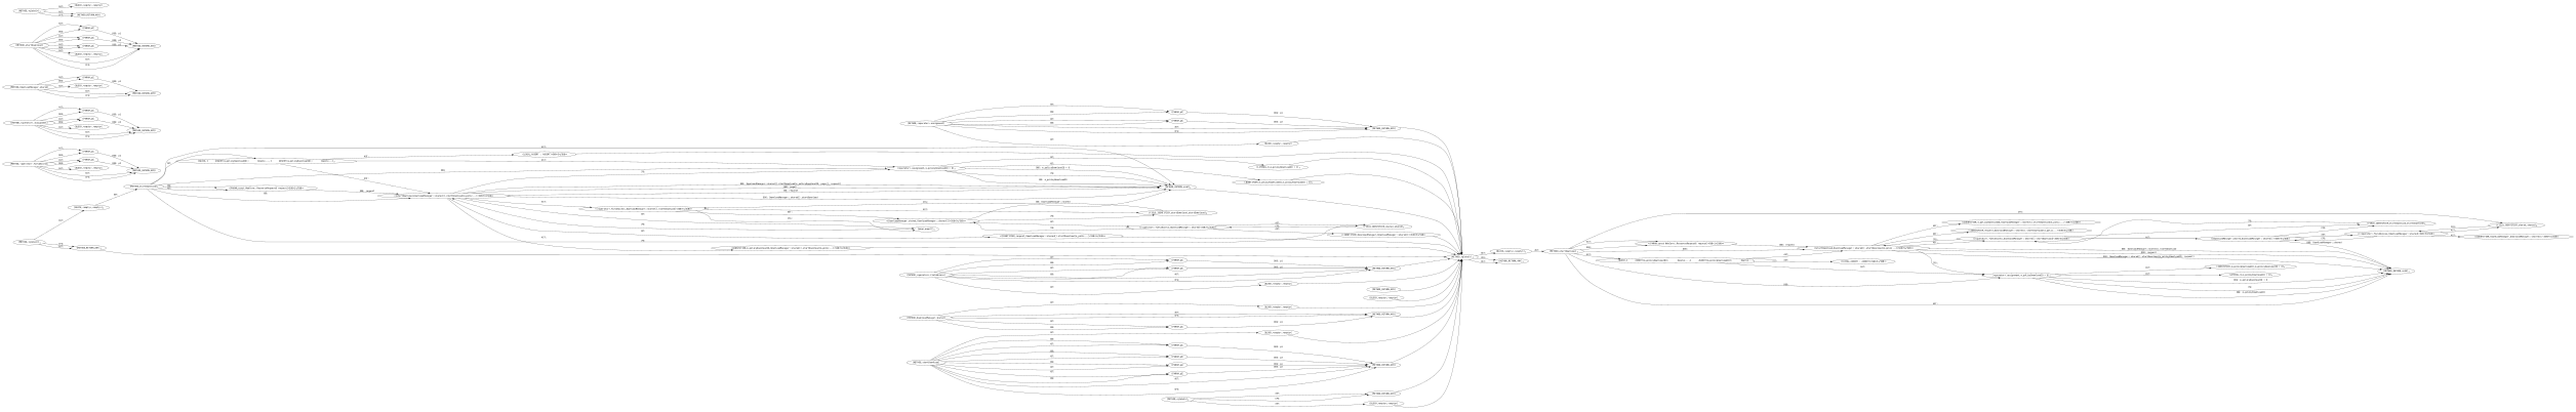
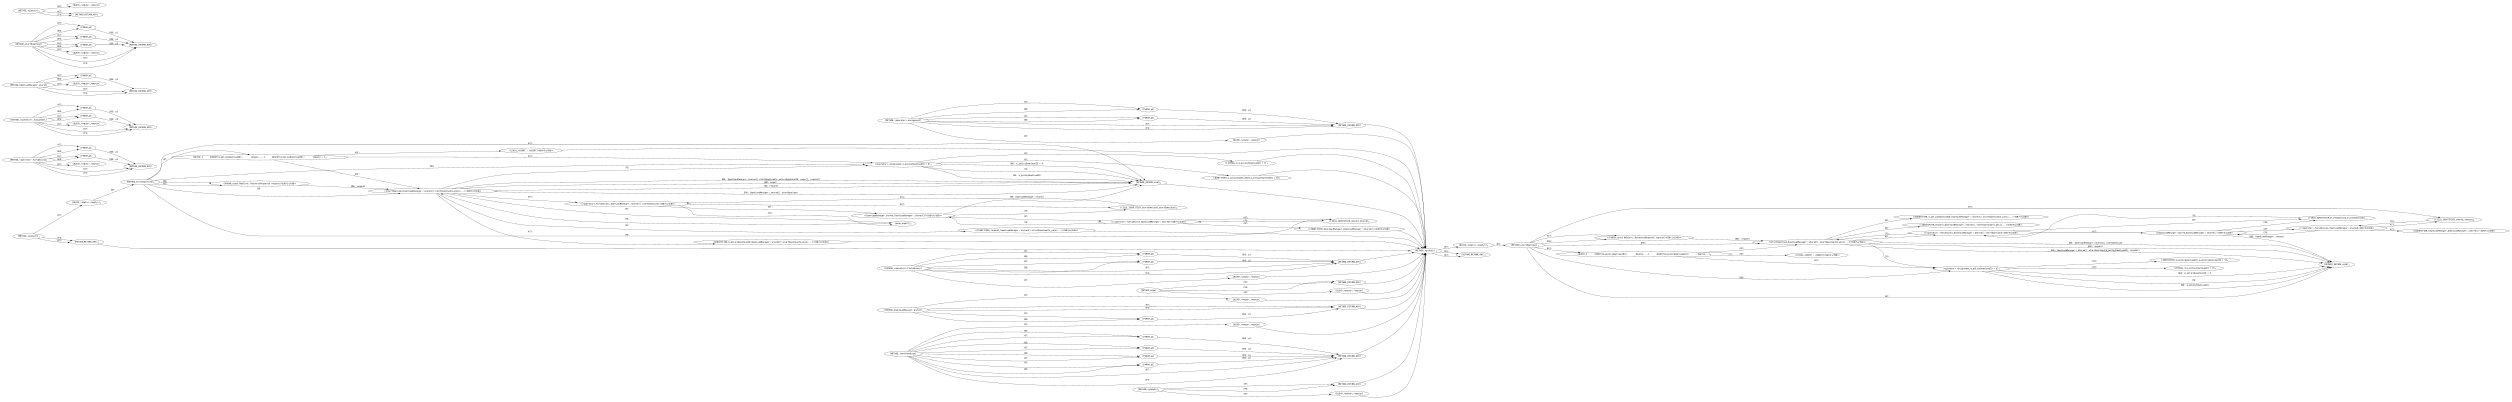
  digraph {
    rankdir=LR
    fontname="JetBrains Mono"
    node [fontname="JetBrains Mono"]
    edge [fontname="JetBrains Mono"]
    n1 [label=<(METHOD,&lt;global&gt;)<SUB>1</SUB>>]
    n2 [label=<(BLOCK,&lt;empty&gt;,&lt;empty&gt;)<SUB>1</SUB>>]
    n3 [label=<(METHOD_RETURN,ANY)<SUB>1</SUB>>]
    n4 [label=<(METHOD,startDownload)<SUB>1</SUB>>]
    n5 [label="<(PARAM,const WebCore::ResourceRequest&amp; request)<SUB>1</SUB>>"]
    n6 [label=<(BLOCK,{      ASSERT(m_policyDownloadID);       Downlo...,{      ASSERT(m_policyDownloadID);       Downlo...)<SUB>2</SUB>>]
    n7 [label="<(startDownload,DownloadManager::shared().startDownload(m_polic...)<SUB>5</SUB>>"]
    n8 [label=<(FIELD_IDENTIFIER,shared,shared)<SUB>5</SUB>>]
    n9 [label=<(&lt;operator&gt;.assignment,m_policyDownloadID = 0)<SUB>7</SUB>>]
    n10 [label=<(METHOD_RETURN,void)<SUB>1</SUB>>]
    n11 [label="<(LOCAL,ASSERT : ASSERT)<SUB>3</SUB>>"]
    n12 [label="<(&lt;operator&gt;.fieldAccess,DownloadManager::shared().startDownload)<SUB>5</SUB>>"]
    n13 [label="<(IDENTIFIER,m_policyDownloadID,DownloadManager::shared().startDownload(m_polic...)<SUB>5</SUB>>"]
    n14 [label="<(IDENTIFIER,request,DownloadManager::shared().startDownload(m_polic...)<SUB>5</SUB>>"]
    n15 [label="<(DownloadManager.shared,DownloadManager::shared())<SUB>5</SUB>>"]
    n16 [label=<(FIELD_IDENTIFIER,startDownload,startDownload)<SUB>5</SUB>>]
    n17 [label="<(&lt;operator&gt;.fieldAccess,DownloadManager::shared)<SUB>5</SUB>>"]
    n18 [label="<(IDENTIFIER,DownloadManager,DownloadManager::shared())<SUB>5</SUB>>"]
    n19 [label=<(IDENTIFIER,m_policyDownloadID,m_policyDownloadID = 0)<SUB>7</SUB>>]
    n20 [label=<(LITERAL,0,m_policyDownloadID = 0)<SUB>7</SUB>>]
    n21 [label=<(METHOD,&lt;operator&gt;.fieldAccess)>]
    n22 [label=<(PARAM,p1)>]
    n23 [label=<(PARAM,p2)>]
    n24 [label=<(BLOCK,&lt;empty&gt;,&lt;empty&gt;)>]
    n25 [label=<(METHOD_RETURN,ANY)>]
    n26 [label=<(METHOD,&lt;operator&gt;.assignment)>]
    n27 [label=<(PARAM,p1)>]
    n28 [label=<(PARAM,p2)>]
    n29 [label=<(BLOCK,&lt;empty&gt;,&lt;empty&gt;)>]
    n30 [label=<(METHOD_RETURN,ANY)>]
    n31 [label=<(METHOD,DownloadManager.shared)>]
    n32 [label=<(PARAM,p1)>]
    n33 [label=<(BLOCK,&lt;empty&gt;,&lt;empty&gt;)>]
    n34 [label=<(METHOD_RETURN,ANY)>]
    n35 [label=<(METHOD,startDownload)>]
    n36 [label=<(PARAM,p1)>]
    n37 [label=<(PARAM,p2)>]
    n38 [label=<(PARAM,p3)>]
    n39 [label=<(BLOCK,&lt;empty&gt;,&lt;empty&gt;)>]
    n40 [label=<(METHOD_RETURN,ANY)>]
    n41 [label=<(METHOD,&lt;global&gt;)<SUB>1</SUB>>]
    n42 [label=<(BLOCK,&lt;empty&gt;,&lt;empty&gt;)>]
    n43 [label=<(METHOD_RETURN,ANY)>]
    n44 [label=<(METHOD,&lt;operator&gt;.assignment)>]
    n45 [label=<(PARAM,p1)>]
    n46 [label=<(PARAM,p2)>]
    n47 [label=<(BLOCK,&lt;empty&gt;,&lt;empty&gt;)>]
    n48 [label=<(METHOD_RETURN,ANY)>]
    n49 [label=<(METHOD,&lt;global&gt;)<SUB>1</SUB>>]
    n50 [label=<(BLOCK,&lt;empty&gt;,&lt;empty&gt;)<SUB>1</SUB>>]
    n51 [label=<(METHOD_RETURN,ANY)<SUB>1</SUB>>]
    n52 [label=<(METHOD,startDownload)<SUB>1</SUB>>]
    n53 [label="<(PARAM,const WebCore::ResourceRequest&amp; request)<SUB>1</SUB>>"]
    n54 [label=<(BLOCK,{      ASSERT(m_policyDownloadID);       Downlo...,{      ASSERT(m_policyDownloadID);       Downlo...)<SUB>2</SUB>>]
    n55 [label="<(startDownload,DownloadManager::shared().startDownload(m_polic...)<SUB>5</SUB>>"]
    n56 [label=<(FIELD_IDENTIFIER,shared,shared)<SUB>5</SUB>>]
    n57 [label=<(&lt;operator&gt;.assignment,m_policyDownloadID = 0)<SUB>7</SUB>>]
    n58 [label=<(METHOD_RETURN,void)<SUB>1</SUB>>]
    n59 [label="<(LOCAL,ASSERT : ASSERT)<SUB>3</SUB>>"]
    n60 [label="<(&lt;operator&gt;.fieldAccess,DownloadManager::shared().startDownload)<SUB>5</SUB>>"]
    n61 [label="<(IDENTIFIER,m_policyDownloadID,DownloadManager::shared().startDownload(m_polic...)<SUB>5</SUB>>"]
    n62 [label=<(page,page())<SUB>5</SUB>>]
    n63 [label="<(IDENTIFIER,request,DownloadManager::shared().startDownload(m_polic...)<SUB>5</SUB>>"]
    n64 [label="<(DownloadManager.shared,DownloadManager::shared())<SUB>5</SUB>>"]
    n65 [label=<(FIELD_IDENTIFIER,startDownload,startDownload)<SUB>5</SUB>>]
    n66 [label="<(&lt;operator&gt;.fieldAccess,DownloadManager::shared)<SUB>5</SUB>>"]
    n67 [label="<(IDENTIFIER,DownloadManager,DownloadManager::shared())<SUB>5</SUB>>"]
    n68 [label=<(IDENTIFIER,m_policyDownloadID,m_policyDownloadID = 0)<SUB>7</SUB>>]
    n69 [label=<(LITERAL,0,m_policyDownloadID = 0)<SUB>7</SUB>>]
    n70 [label=<(METHOD,&lt;operator&gt;.fieldAccess)>]
    n71 [label=<(PARAM,p1)>]
    n72 [label=<(PARAM,p2)>]
    n73 [label=<(BLOCK,&lt;empty&gt;,&lt;empty&gt;)>]
    n74 [label=<(METHOD_RETURN,ANY)>]
+   n75 [label=<(METHOD,page)>]
    n76 [label=<(BLOCK,&lt;empty&gt;,&lt;empty&gt;)>]
    n77 [label=<(METHOD_RETURN,ANY)>]
    n78 [label=<(METHOD,DownloadManager.shared)>]
    n79 [label=<(PARAM,p1)>]
    n80 [label=<(BLOCK,&lt;empty&gt;,&lt;empty&gt;)>]
    n81 [label=<(METHOD_RETURN,ANY)>]
    n82 [label=<(METHOD,startDownload)>]
    n83 [label=<(PARAM,p1)>]
    n84 [label=<(PARAM,p2)>]
    n85 [label=<(PARAM,p3)>]
    n86 [label=<(PARAM,p4)>]
    n87 [label=<(BLOCK,&lt;empty&gt;,&lt;empty&gt;)>]
    n88 [label=<(METHOD_RETURN,ANY)>]
    n89 [label=<(METHOD,&lt;global&gt;)<SUB>1</SUB>>]
    n90 [label=<(BLOCK,&lt;empty&gt;,&lt;empty&gt;)>]
    n91 [label=<(METHOD_RETURN,ANY)>]
    n1 -> n2 [label="AST: "]
    n1 -> n3 [label="AST: "]
    n1 -> n3 [label="CFG: "]
    n2 -> n4 [label="AST: "]
    n4 -> n5 [label="AST: "]
    n4 -> n5 [label="DDG: "]
    n4 -> n6 [label="AST: "]
    n4 -> n7 [label="DDG: "]
    n4 -> n8 [label="CFG: "]
    n4 -> n9 [label="DDG: "]
    n4 -> n10 [label="AST: "]
    n5 -> n7 [label="DDG: request"]
    n6 -> n7 [label="AST: "]
    n6 -> n9 [label="AST: "]
    n6 -> n11 [label="AST: "]
    n7 -> n9 [label="CFG: "]
    n7 -> n10 [label="DDG: DownloadManager::shared().startDownload"]
    n7 -> n10 [label="DDG: request"]
    n7 -> n10 [label="DDG: DownloadManager::shared().startDownload(m_policyDownloadID, request)"]
    n7 -> n12 [label="AST: "]
    n7 -> n13 [label="AST: "]
    n7 -> n14 [label="AST: "]
    n8 -> n17 [label="CFG: "]
    n9 -> n10 [label="CFG: "]
    n9 -> n10 [label="DDG: m_policyDownloadID"]
    n9 -> n10 [label="DDG: m_policyDownloadID = 0"]
    n9 -> n19 [label="AST: "]
    n9 -> n20 [label="AST: "]
    n12 -> n7 [label="CFG: "]
    n12 -> n15 [label="AST: "]
    n12 -> n16 [label="AST: "]
    n15 -> n10 [label="DDG: DownloadManager::shared"]
    n15 -> n16 [label="CFG: "]
    n15 -> n17 [label="AST: "]
    n16 -> n12 [label="CFG: "]
    n17 -> n8 [label="AST: "]
    n17 -> n15 [label="CFG: "]
    n17 -> n18 [label="AST: "]
    n21 -> n22 [label="AST: "]
    n21 -> n22 [label="DDG: "]
    n21 -> n23 [label="AST: "]
    n21 -> n23 [label="DDG: "]
    n21 -> n24 [label="AST: "]
    n21 -> n25 [label="AST: "]
    n21 -> n25 [label="CFG: "]
    n22 -> n25 [label="DDG: p1"]
    n23 -> n25 [label="DDG: p2"]
    n26 -> n27 [label="AST: "]
    n26 -> n27 [label="DDG: "]
    n26 -> n28 [label="AST: "]
    n26 -> n28 [label="DDG: "]
    n26 -> n29 [label="AST: "]
    n26 -> n30 [label="AST: "]
    n26 -> n30 [label="CFG: "]
    n27 -> n30 [label="DDG: p1"]
    n28 -> n30 [label="DDG: p2"]
    n31 -> n32 [label="AST: "]
    n31 -> n32 [label="DDG: "]
    n31 -> n33 [label="AST: "]
    n31 -> n34 [label="AST: "]
    n31 -> n34 [label="CFG: "]
    n32 -> n34 [label="DDG: p1"]
    n35 -> n36 [label="AST: "]
    n35 -> n36 [label="DDG: "]
    n35 -> n37 [label="AST: "]
    n35 -> n37 [label="DDG: "]
    n35 -> n38 [label="AST: "]
    n35 -> n38 [label="DDG: "]
    n35 -> n39 [label="AST: "]
    n35 -> n40 [label="AST: "]
    n35 -> n40 [label="CFG: "]
    n36 -> n40 [label="DDG: p1"]
    n37 -> n40 [label="DDG: p2"]
    n38 -> n40 [label="DDG: p3"]
    n41 -> n42 [label="AST: "]
    n41 -> n43 [label="AST: "]
    n41 -> n43 [label="CFG: "]
    n44 -> n45 [label="AST: "]
    n44 -> n45 [label="DDG: "]
    n44 -> n46 [label="AST: "]
    n44 -> n46 [label="DDG: "]
    n44 -> n47 [label="AST: "]
    n44 -> n48 [label="AST: "]
    n44 -> n48 [label="CFG: "]
    n45 -> n48 [label="DDG: p1"]
    n46 -> n48 [label="DDG: p2"]
    n47 -> n1
    n48 -> n1
    n49 -> n50 [label="AST: "]
    n49 -> n51 [label="AST: "]
    n49 -> n51 [label="CFG: "]
    n50 -> n52 [label="AST: "]
    n51 -> n1
    n52 -> n53 [label="AST: "]
    n52 -> n53 [label="DDG: "]
    n52 -> n54 [label="AST: "]
    n52 -> n55 [label="DDG: "]
    n52 -> n56 [label="CFG: "]
    n52 -> n57 [label="DDG: "]
    n52 -> n58 [label="AST: "]
    n53 -> n55 [label="DDG: request"]
    n54 -> n55 [label="AST: "]
    n54 -> n57 [label="AST: "]
    n54 -> n59 [label="AST: "]
    n55 -> n57 [label="CFG: "]
    n55 -> n58 [label="DDG: DownloadManager::shared().startDownload"]
    n55 -> n58 [label="DDG: page()"]
    n55 -> n58 [label="DDG: request"]
    n55 -> n58 [label="DDG: DownloadManager::shared().startDownload(m_policyDownloadID, page(), request)"]
    n55 -> n60 [label="AST: "]
    n55 -> n61 [label="AST: "]
    n55 -> n62 [label="AST: "]
    n55 -> n63 [label="AST: "]
    n56 -> n66 [label="CFG: "]
    n57 -> n58 [label="CFG: "]
    n57 -> n58 [label="DDG: m_policyDownloadID"]
    n57 -> n58 [label="DDG: m_policyDownloadID = 0"]
    n57 -> n68 [label="AST: "]
    n57 -> n69 [label="AST: "]
    n58 -> n1
    n59 -> n1
    n60 -> n62 [label="CFG: "]
    n60 -> n64 [label="AST: "]
    n60 -> n65 [label="AST: "]
    n61 -> n1
    n62 -> n55 [label="CFG: "]
    n63 -> n1
    n64 -> n58 [label="DDG: DownloadManager::shared"]
    n64 -> n65 [label="CFG: "]
    n64 -> n66 [label="AST: "]
    n65 -> n60 [label="CFG: "]
    n66 -> n56 [label="AST: "]
    n66 -> n64 [label="CFG: "]
    n66 -> n67 [label="AST: "]
    n67 -> n1
    n68 -> n1
    n69 -> n1
    n70 -> n71 [label="AST: "]
    n70 -> n71 [label="DDG: "]
    n70 -> n72 [label="AST: "]
    n70 -> n72 [label="DDG: "]
    n70 -> n73 [label="AST: "]
    n70 -> n74 [label="AST: "]
    n70 -> n74 [label="CFG: "]
    n71 -> n74 [label="DDG: p1"]
    n72 -> n74 [label="DDG: p2"]
    n73 -> n1
    n74 -> n1
+   n75 -> n76 [label="AST: "]
+   n75 -> n77 [label="AST: "]
+   n75 -> n77 [label="CFG: "]
    n76 -> n1
    n77 -> n1
    n78 -> n79 [label="AST: "]
    n78 -> n79 [label="DDG: "]
    n78 -> n80 [label="AST: "]
    n78 -> n81 [label="AST: "]
    n78 -> n81 [label="CFG: "]
    n79 -> n81 [label="DDG: p1"]
    n80 -> n1
    n81 -> n1
    n82 -> n83 [label="AST: "]
    n82 -> n83 [label="DDG: "]
    n82 -> n84 [label="AST: "]
    n82 -> n84 [label="DDG: "]
    n82 -> n85 [label="AST: "]
    n82 -> n85 [label="DDG: "]
    n82 -> n86 [label="AST: "]
    n82 -> n86 [label="DDG: "]
    n82 -> n87 [label="AST: "]
    n82 -> n88 [label="AST: "]
    n82 -> n88 [label="CFG: "]
    n83 -> n88 [label="DDG: p1"]
    n84 -> n88 [label="DDG: p2"]
    n85 -> n88 [label="DDG: p3"]
    n86 -> n88 [label="DDG: p4"]
    n87 -> n1
    n88 -> n1
    n89 -> n90 [label="AST: "]
    n89 -> n91 [label="AST: "]
    n89 -> n91 [label="CFG: "]
    n90 -> n1
    n91 -> n1
  }
